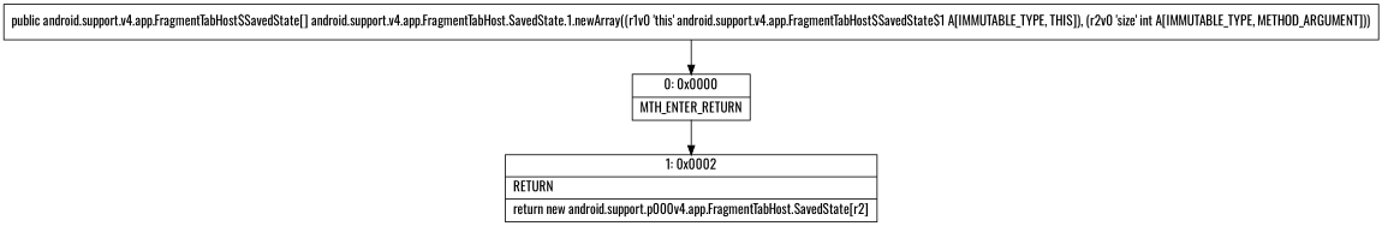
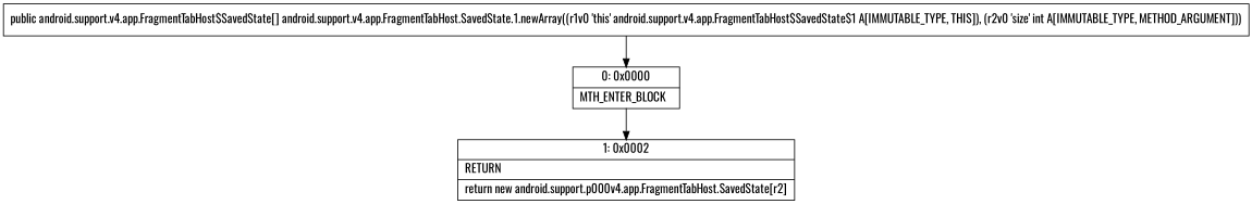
  digraph {
    fontname=Oswald
    node [shape=record fontname=Oswald]
    edge [fontname=Oswald]
-   n1 [label="{0\:\ 0x0000|MTH_ENTER_RETURN\l}"]
+   n1 [label="{0\:\ 0x0000|MTH_ENTER_BLOCK\l}"]
    n2 [label="{1\:\ 0x0002|RETURN\l|return new android.support.p000v4.app.FragmentTabHost.SavedState[r2]\l}"]
    n3 [label="{public android.support.v4.app.FragmentTabHost$SavedState[] android.support.v4.app.FragmentTabHost.SavedState.1.newArray((r1v0 'this' android.support.v4.app.FragmentTabHost$SavedState$1 A[IMMUTABLE_TYPE, THIS]), (r2v0 'size' int A[IMMUTABLE_TYPE, METHOD_ARGUMENT])) }"]
    n1 -> n2
    n3 -> n1
  }
